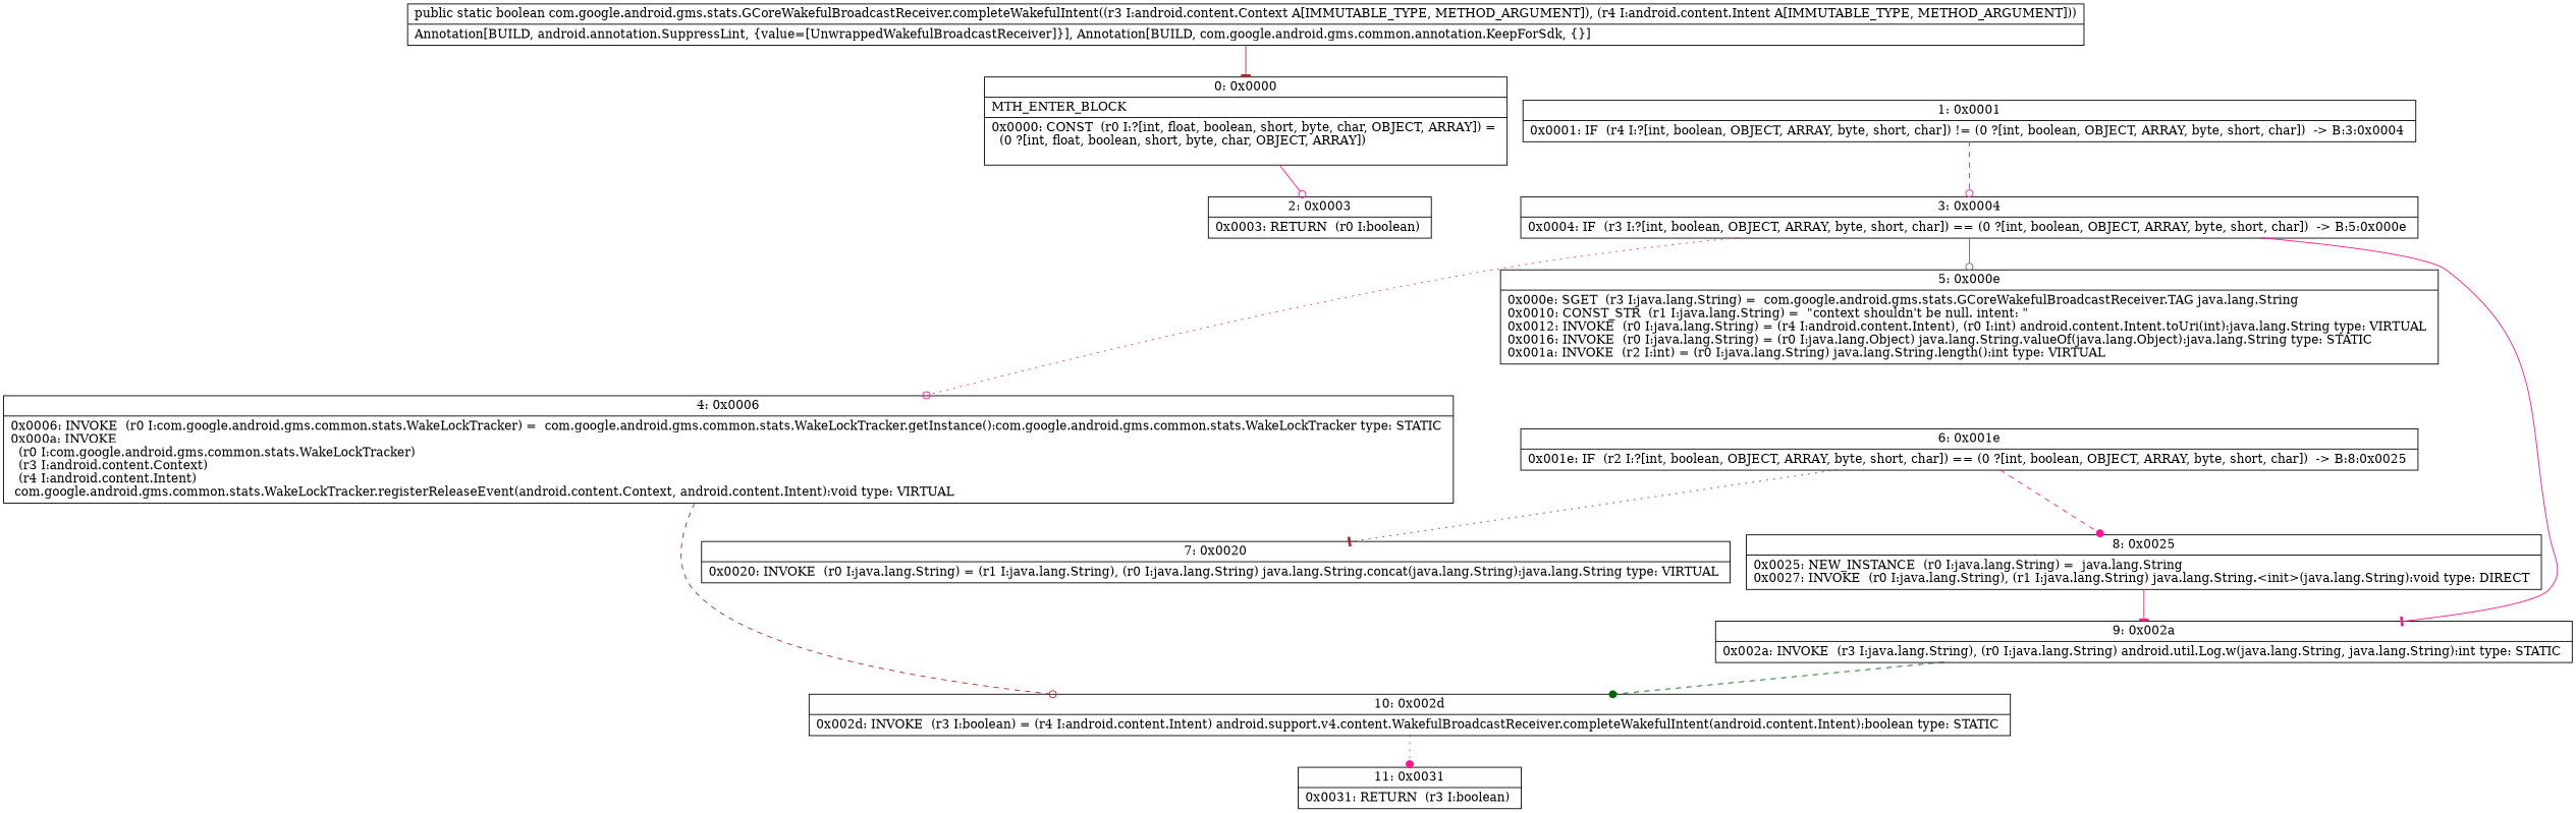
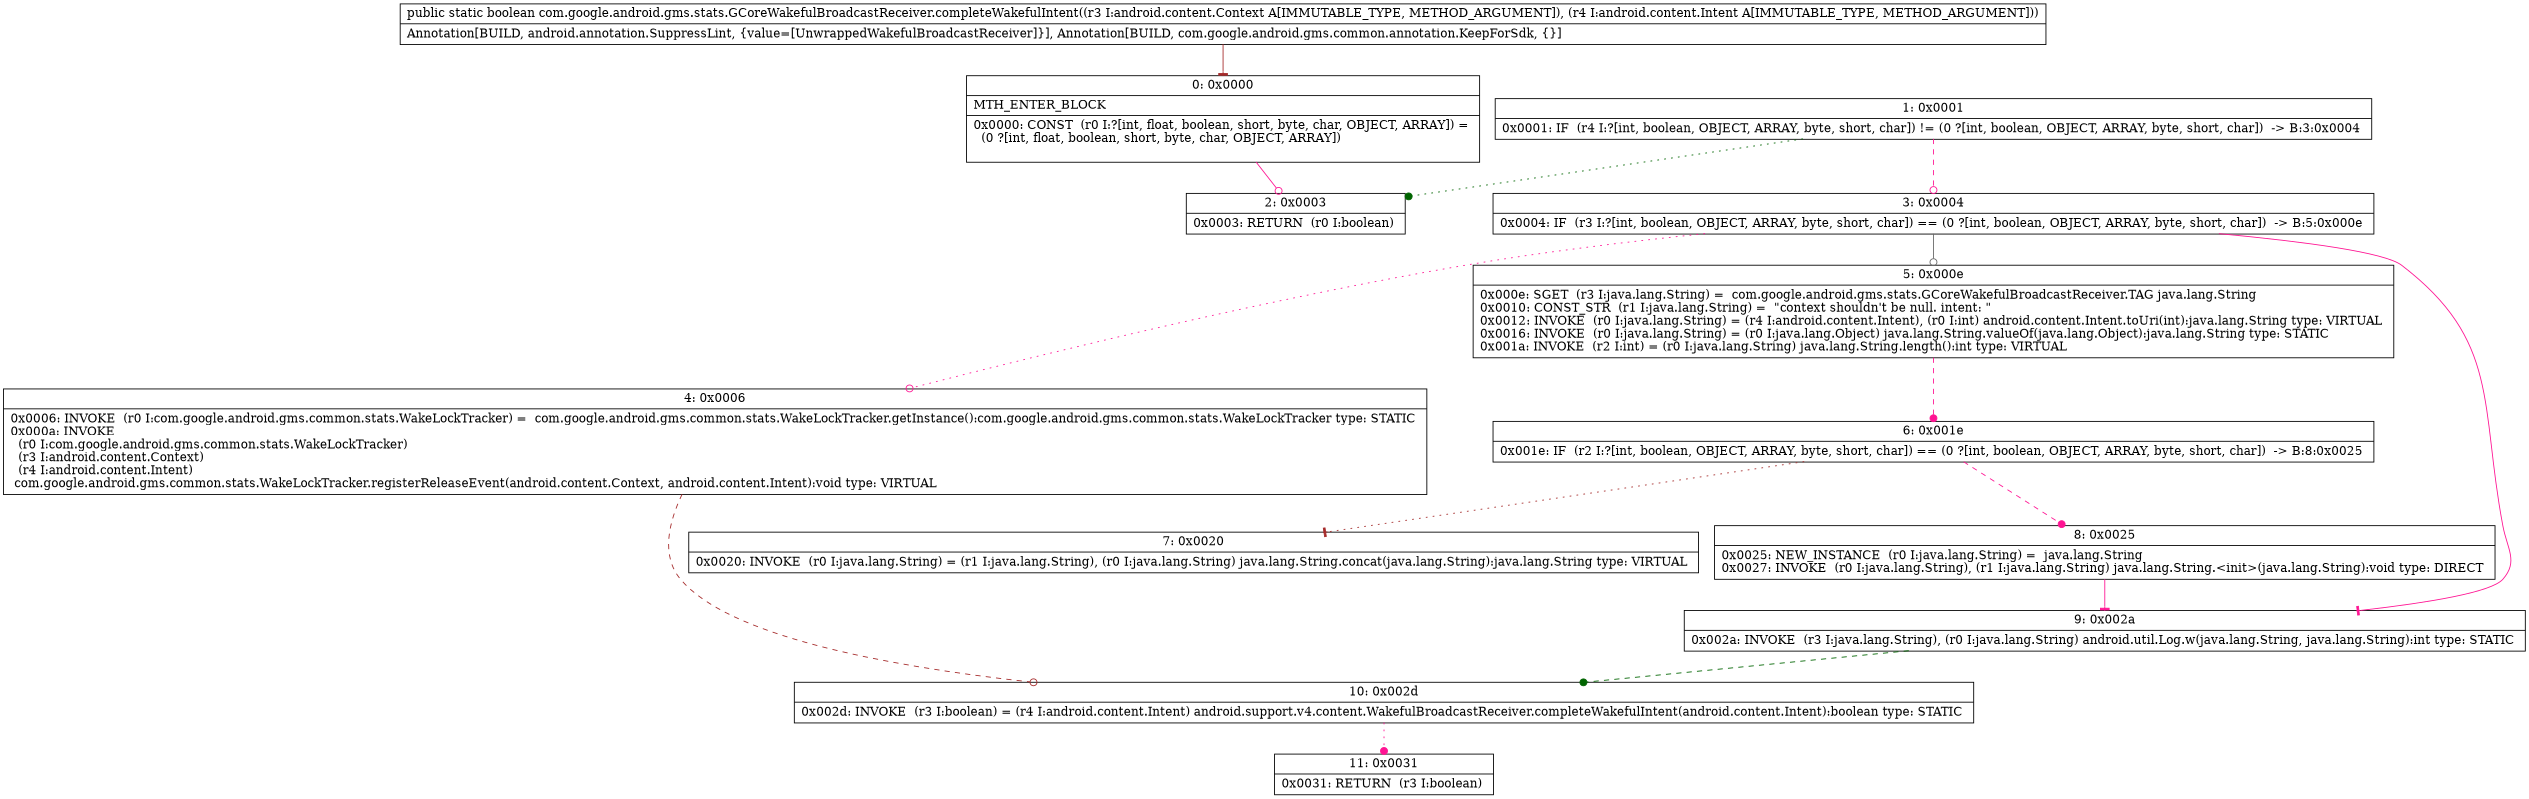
  digraph {
    node [shape=record]
    edge [arrowhead=odot color=deeppink style=solid]
    n1 [label="{0\:\ 0x0000|MTH_ENTER_BLOCK\l|0x0000: CONST  (r0 I:?[int, float, boolean, short, byte, char, OBJECT, ARRAY]) = \l  (0 ?[int, float, boolean, short, byte, char, OBJECT, ARRAY])\l \l}"]
    n2 [label="{2\:\ 0x0003|0x0003: RETURN  (r0 I:boolean) \l}"]
    n3 [label="{1\:\ 0x0001|0x0001: IF  (r4 I:?[int, boolean, OBJECT, ARRAY, byte, short, char]) != (0 ?[int, boolean, OBJECT, ARRAY, byte, short, char])  \-\> B:3:0x0004 \l}"]
    n4 [label="{3\:\ 0x0004|0x0004: IF  (r3 I:?[int, boolean, OBJECT, ARRAY, byte, short, char]) == (0 ?[int, boolean, OBJECT, ARRAY, byte, short, char])  \-\> B:5:0x000e \l}"]
    n5 [label="{4\:\ 0x0006|0x0006: INVOKE  (r0 I:com.google.android.gms.common.stats.WakeLockTracker) =  com.google.android.gms.common.stats.WakeLockTracker.getInstance():com.google.android.gms.common.stats.WakeLockTracker type: STATIC \l0x000a: INVOKE  \l  (r0 I:com.google.android.gms.common.stats.WakeLockTracker)\l  (r3 I:android.content.Context)\l  (r4 I:android.content.Intent)\l com.google.android.gms.common.stats.WakeLockTracker.registerReleaseEvent(android.content.Context, android.content.Intent):void type: VIRTUAL \l}"]
    n6 [label="{5\:\ 0x000e|0x000e: SGET  (r3 I:java.lang.String) =  com.google.android.gms.stats.GCoreWakefulBroadcastReceiver.TAG java.lang.String \l0x0010: CONST_STR  (r1 I:java.lang.String) =  \"context shouldn't be null. intent: \" \l0x0012: INVOKE  (r0 I:java.lang.String) = (r4 I:android.content.Intent), (r0 I:int) android.content.Intent.toUri(int):java.lang.String type: VIRTUAL \l0x0016: INVOKE  (r0 I:java.lang.String) = (r0 I:java.lang.Object) java.lang.String.valueOf(java.lang.Object):java.lang.String type: STATIC \l0x001a: INVOKE  (r2 I:int) = (r0 I:java.lang.String) java.lang.String.length():int type: VIRTUAL \l}"]
    n7 [label="{9\:\ 0x002a|0x002a: INVOKE  (r3 I:java.lang.String), (r0 I:java.lang.String) android.util.Log.w(java.lang.String, java.lang.String):int type: STATIC \l}"]
    n8 [label="{10\:\ 0x002d|0x002d: INVOKE  (r3 I:boolean) = (r4 I:android.content.Intent) android.support.v4.content.WakefulBroadcastReceiver.completeWakefulIntent(android.content.Intent):boolean type: STATIC \l}"]
    n9 [label="{6\:\ 0x001e|0x001e: IF  (r2 I:?[int, boolean, OBJECT, ARRAY, byte, short, char]) == (0 ?[int, boolean, OBJECT, ARRAY, byte, short, char])  \-\> B:8:0x0025 \l}"]
    n10 [label="{11\:\ 0x0031|0x0031: RETURN  (r3 I:boolean) \l}"]
    n11 [label="{7\:\ 0x0020|0x0020: INVOKE  (r0 I:java.lang.String) = (r1 I:java.lang.String), (r0 I:java.lang.String) java.lang.String.concat(java.lang.String):java.lang.String type: VIRTUAL \l}"]
    n12 [label="{8\:\ 0x0025|0x0025: NEW_INSTANCE  (r0 I:java.lang.String) =  java.lang.String \l0x0027: INVOKE  (r0 I:java.lang.String), (r1 I:java.lang.String) java.lang.String.\<init\>(java.lang.String):void type: DIRECT \l}"]
    n13 [label="{public static boolean com.google.android.gms.stats.GCoreWakefulBroadcastReceiver.completeWakefulIntent((r3 I:android.content.Context A[IMMUTABLE_TYPE, METHOD_ARGUMENT]), (r4 I:android.content.Intent A[IMMUTABLE_TYPE, METHOD_ARGUMENT]))  | Annotation[BUILD, android.annotation.SuppressLint, \{value=[UnwrappedWakefulBroadcastReceiver]\}], Annotation[BUILD, com.google.android.gms.common.annotation.KeepForSdk, \{\}]\l}"]
    n1 -> n2
+   n3 -> n2 [arrowhead=dot color=darkgreen style=dotted]
    n3 -> n4 [style=dashed]
    n4 -> n5 [style=dotted]
    n4 -> n6 [color=gray40]
    n4 -> n7 [arrowhead=tee]
    n5 -> n8 [color=brown style=dashed]
+   n6 -> n9 [arrowhead=dot style=dashed]
    n7 -> n8 [arrowhead=dot color=darkgreen style=dashed]
    n8 -> n10 [arrowhead=dot style=dotted]
    n9 -> n11 [arrowhead=tee color=brown style=dotted]
    n9 -> n12 [arrowhead=dot style=dashed]
    n12 -> n7 [arrowhead=tee]
    n13 -> n1 [arrowhead=tee color=brown]
  }
